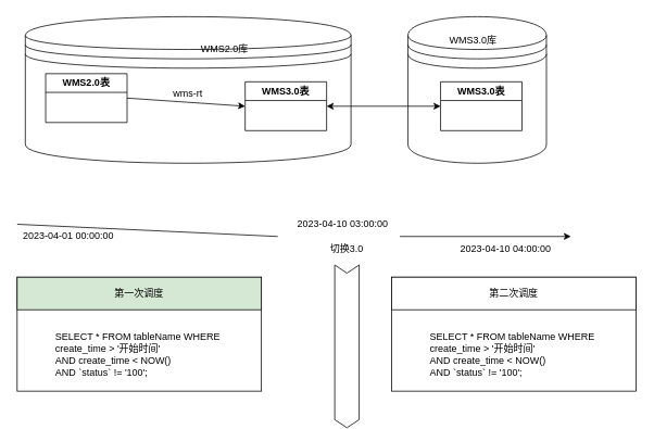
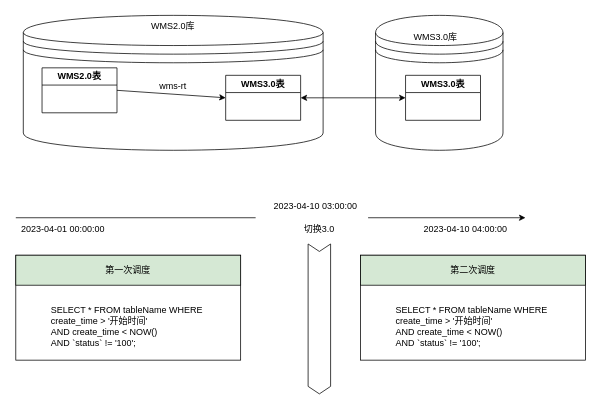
  <mxCell id="0" />
  <mxCell id="1" parent="0" />
  <mxCell id="2" value="" style="shape=datastore;whiteSpace=wrap;html=1;" parent="1" vertex="1"><mxGeometry x="30" y="20" width="400" height="180" as="geometry" /></mxCell>
  <mxCell id="3" value="" style="shape=datastore;whiteSpace=wrap;html=1;" parent="1" vertex="1"><mxGeometry x="500" y="20" width="170" height="180" as="geometry" /></mxCell>
- <mxCell id="4" value="WMS2.0库" style="text;html=1;strokeColor=none;fillColor=none;align=center;verticalAlign=middle;whiteSpace=wrap;rounded=0;" parent="1" vertex="1"><mxGeometry x="245" y="45" width="60" height="30" as="geometry" /></mxCell>
+ <mxCell id="4" value="WMS2.0库" style="text;html=1;strokeColor=none;fillColor=none;align=center;verticalAlign=middle;whiteSpace=wrap;rounded=0;" parent="1" vertex="1"><mxGeometry x="200" y="20" width="60" height="30" as="geometry" /></mxCell>
  <mxCell id="5" value="WMS3.0库" style="text;html=1;strokeColor=none;fillColor=none;align=center;verticalAlign=middle;whiteSpace=wrap;rounded=0;" parent="1" vertex="1"><mxGeometry x="550" y="35" width="60" height="30" as="geometry" /></mxCell>
  <mxCell id="6" value="WMS2.0表" style="swimlane;whiteSpace=wrap;html=1;" parent="1" vertex="1"><mxGeometry x="55" y="90" width="100" height="60" as="geometry" /></mxCell>
  <mxCell id="7" value="WMS3.0表" style="swimlane;whiteSpace=wrap;html=1;" parent="1" vertex="1"><mxGeometry x="300" y="100" width="100" height="60" as="geometry" /></mxCell>
  <mxCell id="8" value="WMS3.0表" style="swimlane;whiteSpace=wrap;html=1;" parent="1" vertex="1"><mxGeometry x="540" y="100" width="100" height="60" as="geometry" /></mxCell>
  <mxCell id="9" value="" style="endArrow=classic;html=1;rounded=0;exitX=1;exitY=0.5;exitDx=0;exitDy=0;entryX=0;entryY=0.5;entryDx=0;entryDy=0;" parent="1" source="6" target="7" edge="1"><mxGeometry width="50" height="50" relative="1" as="geometry"><mxPoint x="370" y="170" as="sourcePoint" /><mxPoint x="420" y="120" as="targetPoint" /></mxGeometry></mxCell>
  <mxCell id="10" value="wms-rt" style="text;html=1;strokeColor=none;fillColor=none;align=center;verticalAlign=middle;whiteSpace=wrap;rounded=0;" parent="1" vertex="1"><mxGeometry x="200" y="100" width="60" height="30" as="geometry" /></mxCell>
  <mxCell id="11" value="" style="endArrow=classic;startArrow=classic;html=1;rounded=0;entryX=0;entryY=0.5;entryDx=0;entryDy=0;exitX=1;exitY=0.5;exitDx=0;exitDy=0;" parent="1" source="7" target="8" edge="1"><mxGeometry width="50" height="50" relative="1" as="geometry"><mxPoint x="370" y="170" as="sourcePoint" /><mxPoint x="420" y="120" as="targetPoint" /></mxGeometry></mxCell>
  <mxCell id="12" value="" style="rounded=0;whiteSpace=wrap;html=1;" vertex="1" parent="1"><mxGeometry x="20" y="340" width="300" height="140" as="geometry" /></mxCell>
  <mxCell id="13" value="" style="html=1;shadow=0;dashed=0;align=center;verticalAlign=middle;shape=mxgraph.arrows2.arrow;dy=0;dx=10;notch=10;rotation=90;" vertex="1" parent="1"><mxGeometry x="325" y="410" width="200" height="30" as="geometry" /></mxCell>
  <mxCell id="14" value="切换3.0" style="text;html=1;strokeColor=none;fillColor=none;align=center;verticalAlign=middle;whiteSpace=wrap;rounded=0;" vertex="1" parent="1"><mxGeometry x="395" y="290" width="60" height="30" as="geometry" /></mxCell>
  <mxCell id="15" value="&lt;div&gt;SELECT * FROM tableName WHERE&lt;/div&gt;&lt;div&gt;create_time &amp;gt; '开始时间'&amp;nbsp;&lt;/div&gt;&lt;div&gt;AND create_time &amp;lt; NOW()&amp;nbsp;&lt;/div&gt;&lt;div style=&quot;&quot;&gt;AND `status` != '100';&lt;/div&gt;" style="text;html=1;strokeColor=none;fillColor=none;align=left;verticalAlign=middle;whiteSpace=wrap;rounded=0;" vertex="1" parent="1"><mxGeometry x="65" y="400" width="210" height="70" as="geometry" /></mxCell>
  <mxCell id="16" value="第一次调度" style="rounded=0;whiteSpace=wrap;html=1;fillColor=#d5e8d4;" vertex="1" parent="1"><mxGeometry x="20" y="340" width="300" height="40" as="geometry" /></mxCell>
  <mxCell id="17" value="" style="endArrow=none;html=1;rounded=0;exitX=0;exitY=0;exitDx=0;exitDy=0;" edge="1" parent="1" source="18"><mxGeometry width="50" height="50" relative="1" as="geometry"><mxPoint x="0" y="290" as="sourcePoint" /><mxPoint x="340" y="290" as="targetPoint" /></mxGeometry></mxCell>
- <mxCell id="18" value="2023-04-01 00:00:00" style="text;html=1;strokeColor=none;fillColor=none;align=center;verticalAlign=middle;whiteSpace=wrap;rounded=0;" vertex="1" parent="1"><mxGeometry x="20" y="275" width="126" height="30" as="geometry" /></mxCell>
+ <mxCell id="18" value="2023-04-01 00:00:00" style="text;html=1;strokeColor=none;fillColor=none;align=center;verticalAlign=middle;whiteSpace=wrap;rounded=0;" vertex="1" parent="1"><mxGeometry x="20" y="290" width="126" height="30" as="geometry" /></mxCell>
  <mxCell id="19" value="2023-04-10 03:00:00" style="text;html=1;strokeColor=none;fillColor=none;align=center;verticalAlign=middle;whiteSpace=wrap;rounded=0;" vertex="1" parent="1"><mxGeometry x="360" y="260" width="120" height="30" as="geometry" /></mxCell>
  <mxCell id="20" value="" style="endArrow=classic;html=1;rounded=0;" edge="1" parent="1"><mxGeometry width="50" height="50" relative="1" as="geometry"><mxPoint x="490" y="290" as="sourcePoint" /><mxPoint x="700" y="290" as="targetPoint" /></mxGeometry></mxCell>
  <mxCell id="21" value="2023-04-10 04:00:00" style="text;html=1;strokeColor=none;fillColor=none;align=center;verticalAlign=middle;whiteSpace=wrap;rounded=0;" vertex="1" parent="1"><mxGeometry x="560" y="290" width="120" height="30" as="geometry" /></mxCell>
  <mxCell id="22" value="" style="rounded=0;whiteSpace=wrap;html=1;" vertex="1" parent="1"><mxGeometry x="480" y="340" width="300" height="140" as="geometry" /></mxCell>
  <mxCell id="23" value="&lt;div&gt;SELECT * FROM tableName WHERE&lt;/div&gt;&lt;div&gt;create_time &amp;gt; '开始时间'&amp;nbsp;&lt;/div&gt;&lt;div&gt;AND create_time &amp;lt; NOW()&amp;nbsp;&lt;/div&gt;&lt;div style=&quot;&quot;&gt;AND `status` != '100';&lt;/div&gt;" style="text;html=1;strokeColor=none;fillColor=none;align=left;verticalAlign=middle;whiteSpace=wrap;rounded=0;" vertex="1" parent="1"><mxGeometry x="525" y="400" width="210" height="70" as="geometry" /></mxCell>
- <mxCell id="24" value="第二次调度" style="rounded=0;whiteSpace=wrap;html=1;" vertex="1" parent="1"><mxGeometry x="480" y="340" width="300" height="40" as="geometry" /></mxCell>
+ <mxCell id="24" value="第二次调度" style="rounded=0;whiteSpace=wrap;html=1;fillColor=#d5e8d4;" vertex="1" parent="1"><mxGeometry x="480" y="340" width="300" height="40" as="geometry" /></mxCell>
